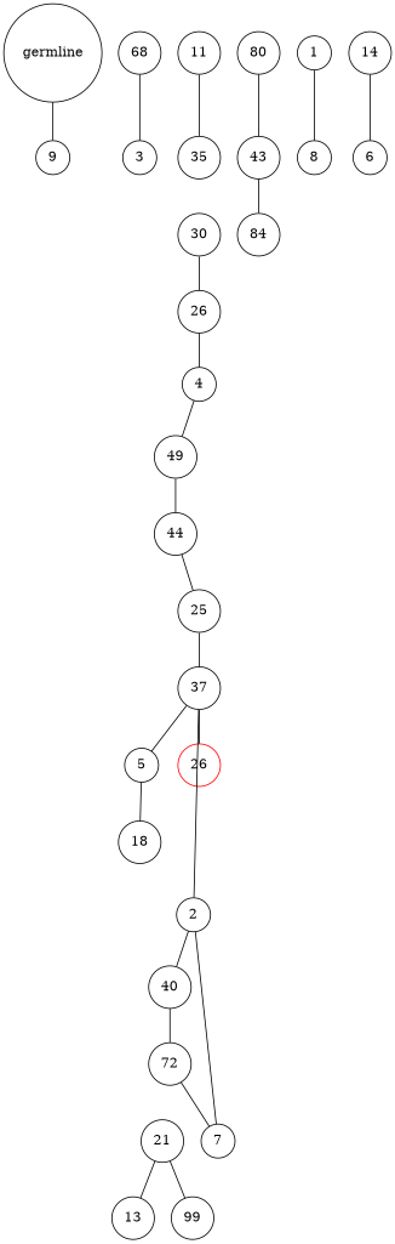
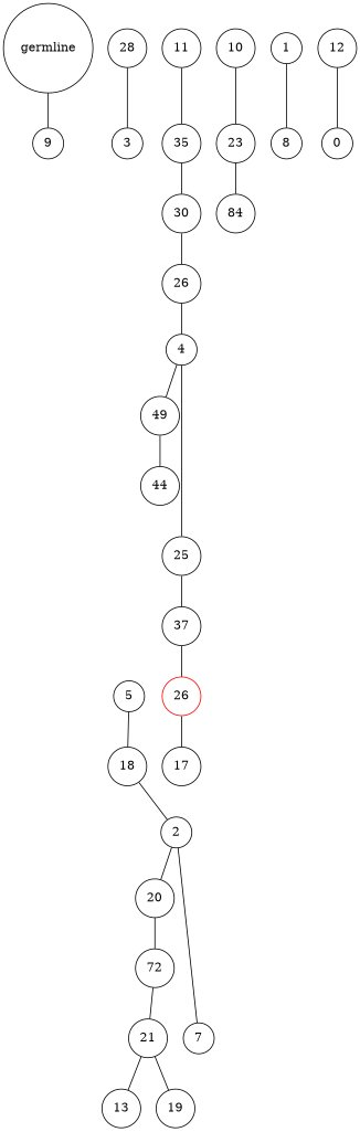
  graph {
    rankdir=UD
    splines=line
    node [shape=circle]
    n1 [label=germline]
    n2 [label=9]
-   n3 [label=68]
+   n3 [label=28]
    n4 [label=3]
    n5 [label=11]
    n6 [label=35]
    n7 [label=30]
    n8 [label=26]
    n9 [label=4]
    n10 [label=49]
    n11 [label=44]
    n12 [label=25]
    n13 [label=37]
    n14 [label=5]
    n15 [color=red label=26]
    n16 [label=18]
-   n18 [label=80]
-   n19 [label=43]
+   n17 [label=17]
+   n18 [label=10]
+   n19 [label=23]
    n20 [label=84]
    n21 [label=2]
-   n22 [label=40]
+   n22 [label=20]
    n23 [label=7]
    n24 [label=72]
    n25 [label=21]
    n26 [label=13]
-   n27 [label=99]
+   n27 [label=19]
    n28 [label=1]
    n29 [label=8]
-   n30 [label=14]
-   n31 [label=6]
+   n30 [label=12]
+   n31 [label=0]
    n1 -- n2
    n3 -- n4
    n5 -- n6
+   n6 -- n7
    n7 -- n8
    n8 -- n9
    n9 -- n10
    n10 -- n11
-   n11 -- n12
+   n9 -- n12
    n12 -- n13
-   n13 -- n14
    n13 -- n15
    n14 -- n16
-   n13 -- n21
+   n15 -- n17
+   n16 -- n21
    n18 -- n19
    n19 -- n20
    n21 -- n22
    n21 -- n23
    n22 -- n24
-   n24 -- n23
+   n24 -- n25
    n25 -- n26
    n25 -- n27
    n28 -- n29
    n30 -- n31
  }
